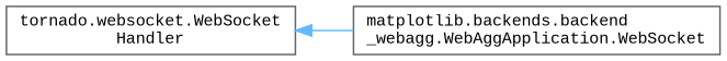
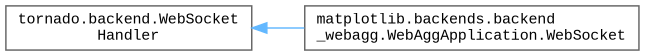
  digraph {
    rankdir=LR
    fontname="Liberation Mono"
    node [color=grey40 fillcolor=white fontname="Liberation Mono" fontsize=10 shape=box style=filled]
-   n1 [height=0.2 label="tornado.websocket.WebSocket\lHandler" width=0.4]
+   n1 [height=0.2 label="tornado.backend.WebSocket\lHandler" width=0.4]
    n2 [height=0.2 label="matplotlib.backends.backend\l_webagg.WebAggApplication.WebSocket" width=0.4]
    n1 -> n2 [color=steelblue1 dir=back fontname="Liberation Mono" fontsize=10 labelfontname=Helvetica labelfontsize=10 style=solid]
  }
